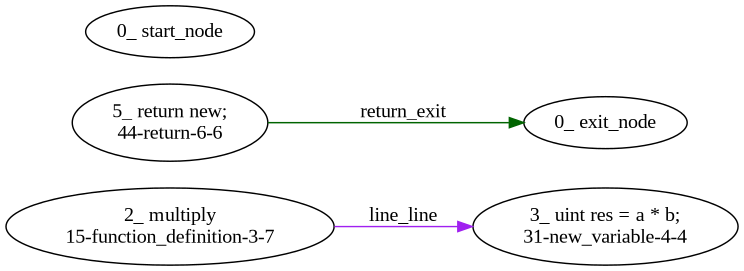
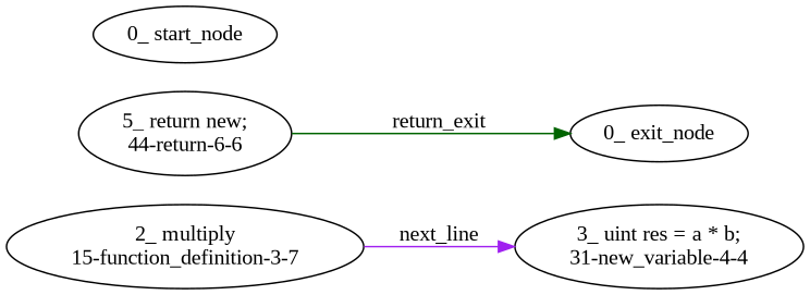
  digraph {
    fontname="Liberation Serif"
    rankdir=LR
    node [fontname="Liberation Serif"]
    edge [edge_type=CFG_edge fontname="Liberation Serif"]
    n1 [label="2_ multiply\n15-function_definition-3-7" type_label=function_definition]
    n2 [label="3_ uint res = a * b;\n31-new_variable-4-4" type_label=new_variable]
    n3 [label="5_ return new;\n44-return-6-6" type_label=return]
    n4 [label="0_ exit_node" type_label=exit]
    n5 [label="0_ start_node" type_label=start]
-   n1 -> n2 [color=purple controlflow_type=next_line label=line_line]
+   n1 -> n2 [color=purple controlflow_type=next_line label=next_line]
    n3 -> n4 [color=darkgreen controlflow_type=return_exit label=return_exit]
  }
